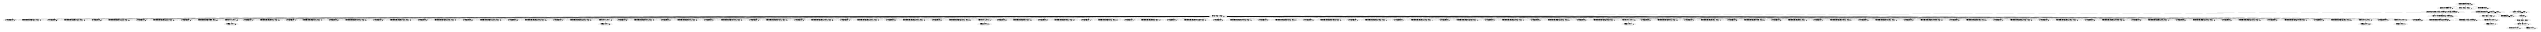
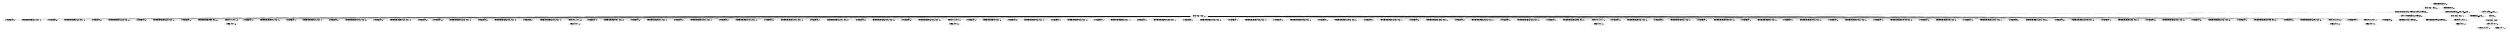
  digraph {
    n1 [label=<(METHOD,TIFFFieldSetGetSize)<SUB>866</SUB>>]
-   n2 [label=<(PARAM,const TIFFField *fip)<SUB>866</SUB>>]
    n3 [label=<(BLOCK,&lt;empty&gt;,&lt;empty&gt;)<SUB>867</SUB>>]
    n4 [label=<(METHOD_RETURN,int)<SUB>866</SUB>>]
    n5 [label=<(CONTROL_STRUCTURE,if (fip == NULL),if (fip == NULL))<SUB>878</SUB>>]
    n6 [label=<(CONTROL_STRUCTURE,switch(fip-&gt;set_field_type),switch(fip-&gt;set_field_type))<SUB>881</SUB>>]
    n7 [label=<(BLOCK,&lt;empty&gt;,&lt;empty&gt;)<SUB>879</SUB>>]
    n8 [label=<(IDENTIFIER,fip,fip == NULL)<SUB>878</SUB>>]
    n9 [label=<(&lt;operator&gt;.indirectFieldAccess,fip-&gt;set_field_type)<SUB>881</SUB>>]
    n10 [label=<(BLOCK,&lt;empty&gt;,&lt;empty&gt;)<SUB>882</SUB>>]
    n11 [label=<(&lt;operator&gt;.equals,fip == NULL)<SUB>878</SUB>>]
    n12 [label=<(NULL,NULL)<SUB>878</SUB>>]
    n13 [label=<(RETURN,return 0;,return 0;)<SUB>879</SUB>>]
    n14 [label=<(BLOCK,&lt;empty&gt;,&lt;empty&gt;)>]
    n15 [label=<(&lt;operator&gt;.cast,(void *)0)<SUB>878</SUB>>]
    n16 [label=<(UNKNOWN,void *,void *)<SUB>878</SUB>>]
    n17 [label=<(LITERAL,0,(void *)0)<SUB>878</SUB>>]
    n18 [label=<(LITERAL,0,return 0;)<SUB>879</SUB>>]
    n19 [label=<(IDENTIFIER,fip,switch(fip-&gt;set_field_type))<SUB>881</SUB>>]
    n20 [label=<(FIELD_IDENTIFIER,set_field_type,set_field_type)<SUB>881</SUB>>]
    n21 [label=<(JUMP_TARGET,case)<SUB>883</SUB>>]
    n22 [label=<(JUMP_TARGET,case)<SUB>884</SUB>>]
    n23 [label=<(IDENTIFIER,TIFF_SETGET_ASCII,&lt;empty&gt;)<SUB>884</SUB>>]
    n24 [label=<(JUMP_TARGET,case)<SUB>885</SUB>>]
    n25 [label=<(IDENTIFIER,TIFF_SETGET_C0_ASCII,&lt;empty&gt;)<SUB>885</SUB>>]
    n26 [label=<(JUMP_TARGET,case)<SUB>886</SUB>>]
    n27 [label=<(IDENTIFIER,TIFF_SETGET_C16_ASCII,&lt;empty&gt;)<SUB>886</SUB>>]
    n28 [label=<(JUMP_TARGET,case)<SUB>887</SUB>>]
    n29 [label=<(IDENTIFIER,TIFF_SETGET_C32_ASCII,&lt;empty&gt;)<SUB>887</SUB>>]
    n30 [label=<(JUMP_TARGET,case)<SUB>888</SUB>>]
    n31 [label=<(IDENTIFIER,TIFF_SETGET_OTHER,&lt;empty&gt;)<SUB>888</SUB>>]
    n32 [label=<(RETURN,return 1;,return 1;)<SUB>889</SUB>>]
    n33 [label=<(JUMP_TARGET,case)<SUB>890</SUB>>]
    n34 [label=<(IDENTIFIER,TIFF_SETGET_UINT8,&lt;empty&gt;)<SUB>898</SUB>>]
    n35 [label=<(JUMP_TARGET,case)<SUB>891</SUB>>]
    n36 [label=<(IDENTIFIER,TIFF_SETGET_SINT8,&lt;empty&gt;)<SUB>891</SUB>>]
    n37 [label=<(JUMP_TARGET,case)<SUB>892</SUB>>]
    n38 [label=<(IDENTIFIER,TIFF_SETGET_C0_UINT8,&lt;empty&gt;)<SUB>892</SUB>>]
    n39 [label=<(JUMP_TARGET,case)<SUB>893</SUB>>]
    n40 [label=<(IDENTIFIER,TIFF_SETGET_C0_SINT8,&lt;empty&gt;)<SUB>893</SUB>>]
    n41 [label=<(JUMP_TARGET,case)<SUB>894</SUB>>]
-   n42 [label=<(IDENTIFIER,TIFF_SETGET_C16_UINT8,&lt;empty&gt;)<SUB>894</SUB>>]
    n43 [label=<(JUMP_TARGET,case)<SUB>895</SUB>>]
    n44 [label=<(IDENTIFIER,TIFF_SETGET_C16_SINT8,&lt;empty&gt;)<SUB>895</SUB>>]
    n45 [label=<(JUMP_TARGET,case)<SUB>896</SUB>>]
    n46 [label=<(IDENTIFIER,TIFF_SETGET_C32_UINT8,&lt;empty&gt;)<SUB>896</SUB>>]
    n47 [label=<(JUMP_TARGET,case)<SUB>897</SUB>>]
    n48 [label=<(IDENTIFIER,TIFF_SETGET_C32_SINT8,&lt;empty&gt;)<SUB>897</SUB>>]
    n49 [label=<(RETURN,return 1;,return 1;)<SUB>898</SUB>>]
    n50 [label=<(JUMP_TARGET,case)<SUB>899</SUB>>]
    n51 [label=<(IDENTIFIER,TIFF_SETGET_UINT16,&lt;empty&gt;)<SUB>899</SUB>>]
    n52 [label=<(JUMP_TARGET,case)<SUB>900</SUB>>]
    n53 [label=<(IDENTIFIER,TIFF_SETGET_SINT16,&lt;empty&gt;)<SUB>900</SUB>>]
    n54 [label=<(JUMP_TARGET,case)<SUB>901</SUB>>]
    n55 [label=<(IDENTIFIER,TIFF_SETGET_C0_UINT16,&lt;empty&gt;)<SUB>901</SUB>>]
    n56 [label=<(JUMP_TARGET,case)<SUB>902</SUB>>]
    n57 [label=<(IDENTIFIER,TIFF_SETGET_C0_SINT16,&lt;empty&gt;)<SUB>902</SUB>>]
    n58 [label=<(JUMP_TARGET,case)<SUB>903</SUB>>]
    n59 [label=<(IDENTIFIER,TIFF_SETGET_C16_UINT16,&lt;empty&gt;)<SUB>903</SUB>>]
    n60 [label=<(JUMP_TARGET,case)<SUB>904</SUB>>]
    n61 [label=<(IDENTIFIER,TIFF_SETGET_C16_SINT16,&lt;empty&gt;)<SUB>904</SUB>>]
    n62 [label=<(JUMP_TARGET,case)<SUB>905</SUB>>]
    n63 [label=<(IDENTIFIER,TIFF_SETGET_C32_UINT16,&lt;empty&gt;)<SUB>905</SUB>>]
    n64 [label=<(JUMP_TARGET,case)<SUB>906</SUB>>]
    n65 [label=<(IDENTIFIER,TIFF_SETGET_C32_SINT16,&lt;empty&gt;)<SUB>906</SUB>>]
    n66 [label=<(RETURN,return 2;,return 2;)<SUB>907</SUB>>]
    n67 [label=<(JUMP_TARGET,case)<SUB>908</SUB>>]
    n68 [label=<(IDENTIFIER,TIFF_SETGET_INT,&lt;empty&gt;)<SUB>908</SUB>>]
    n69 [label=<(JUMP_TARGET,case)<SUB>909</SUB>>]
    n70 [label=<(IDENTIFIER,TIFF_SETGET_UINT32,&lt;empty&gt;)<SUB>909</SUB>>]
    n71 [label=<(JUMP_TARGET,case)<SUB>910</SUB>>]
    n72 [label=<(IDENTIFIER,TIFF_SETGET_SINT32,&lt;empty&gt;)<SUB>910</SUB>>]
    n73 [label=<(JUMP_TARGET,case)<SUB>911</SUB>>]
    n74 [label=<(IDENTIFIER,TIFF_SETGET_FLOAT,&lt;empty&gt;)<SUB>911</SUB>>]
    n75 [label=<(JUMP_TARGET,case)<SUB>912</SUB>>]
    n76 [label=<(IDENTIFIER,TIFF_SETGET_UINT16_PAIR,&lt;empty&gt;)<SUB>912</SUB>>]
    n77 [label=<(JUMP_TARGET,case)<SUB>913</SUB>>]
    n78 [label=<(IDENTIFIER,TIFF_SETGET_C0_UINT32,&lt;empty&gt;)<SUB>913</SUB>>]
    n79 [label=<(JUMP_TARGET,case)<SUB>914</SUB>>]
    n80 [label=<(IDENTIFIER,TIFF_SETGET_C0_SINT32,&lt;empty&gt;)<SUB>914</SUB>>]
    n81 [label=<(JUMP_TARGET,case)<SUB>915</SUB>>]
    n82 [label=<(IDENTIFIER,TIFF_SETGET_C0_FLOAT,&lt;empty&gt;)<SUB>915</SUB>>]
    n83 [label=<(JUMP_TARGET,case)<SUB>916</SUB>>]
    n84 [label=<(IDENTIFIER,TIFF_SETGET_C16_UINT32,&lt;empty&gt;)<SUB>916</SUB>>]
    n85 [label=<(JUMP_TARGET,case)<SUB>917</SUB>>]
    n86 [label=<(IDENTIFIER,TIFF_SETGET_C16_SINT32,&lt;empty&gt;)<SUB>917</SUB>>]
    n87 [label=<(JUMP_TARGET,case)<SUB>918</SUB>>]
    n88 [label=<(IDENTIFIER,TIFF_SETGET_C16_FLOAT,&lt;empty&gt;)<SUB>918</SUB>>]
    n89 [label=<(JUMP_TARGET,case)<SUB>919</SUB>>]
    n90 [label=<(IDENTIFIER,TIFF_SETGET_C32_UINT32,&lt;empty&gt;)<SUB>919</SUB>>]
    n91 [label=<(JUMP_TARGET,case)<SUB>920</SUB>>]
    n92 [label=<(IDENTIFIER,TIFF_SETGET_C32_SINT32,&lt;empty&gt;)<SUB>920</SUB>>]
    n93 [label=<(JUMP_TARGET,case)<SUB>921</SUB>>]
    n94 [label=<(IDENTIFIER,TIFF_SETGET_C32_FLOAT,&lt;empty&gt;)<SUB>921</SUB>>]
    n95 [label=<(RETURN,return 4;,return 4;)<SUB>922</SUB>>]
    n96 [label=<(JUMP_TARGET,case)<SUB>923</SUB>>]
    n97 [label=<(IDENTIFIER,TIFF_SETGET_UINT64,&lt;empty&gt;)<SUB>923</SUB>>]
    n98 [label=<(JUMP_TARGET,case)<SUB>924</SUB>>]
    n99 [label=<(IDENTIFIER,TIFF_SETGET_SINT64,&lt;empty&gt;)<SUB>924</SUB>>]
    n100 [label=<(JUMP_TARGET,case)<SUB>925</SUB>>]
    n101 [label=<(IDENTIFIER,TIFF_SETGET_DOUBLE,&lt;empty&gt;)<SUB>925</SUB>>]
    n102 [label=<(JUMP_TARGET,case)<SUB>926</SUB>>]
    n103 [label=<(IDENTIFIER,TIFF_SETGET_IFD8,&lt;empty&gt;)<SUB>926</SUB>>]
    n104 [label=<(JUMP_TARGET,case)<SUB>927</SUB>>]
    n105 [label=<(IDENTIFIER,TIFF_SETGET_C0_UINT64,&lt;empty&gt;)<SUB>921</SUB>>]
    n106 [label=<(JUMP_TARGET,case)<SUB>928</SUB>>]
    n107 [label=<(IDENTIFIER,TIFF_SETGET_C0_SINT64,&lt;empty&gt;)<SUB>928</SUB>>]
    n108 [label=<(JUMP_TARGET,case)<SUB>929</SUB>>]
    n109 [label=<(IDENTIFIER,TIFF_SETGET_C0_DOUBLE,&lt;empty&gt;)<SUB>929</SUB>>]
    n110 [label=<(JUMP_TARGET,case)<SUB>930</SUB>>]
    n111 [label=<(IDENTIFIER,TIFF_SETGET_C0_IFD8,&lt;empty&gt;)<SUB>930</SUB>>]
    n112 [label=<(JUMP_TARGET,case)<SUB>931</SUB>>]
    n113 [label=<(IDENTIFIER,TIFF_SETGET_C16_UINT64,&lt;empty&gt;)<SUB>931</SUB>>]
    n114 [label=<(JUMP_TARGET,case)<SUB>932</SUB>>]
    n115 [label=<(IDENTIFIER,TIFF_SETGET_C16_SINT64,&lt;empty&gt;)<SUB>932</SUB>>]
    n116 [label=<(JUMP_TARGET,case)<SUB>933</SUB>>]
    n117 [label=<(IDENTIFIER,TIFF_SETGET_C16_DOUBLE,&lt;empty&gt;)<SUB>933</SUB>>]
    n118 [label=<(JUMP_TARGET,case)<SUB>934</SUB>>]
    n119 [label=<(IDENTIFIER,TIFF_SETGET_C16_IFD8,&lt;empty&gt;)<SUB>934</SUB>>]
    n120 [label=<(JUMP_TARGET,case)<SUB>935</SUB>>]
    n121 [label=<(IDENTIFIER,TIFF_SETGET_C32_UINT64,&lt;empty&gt;)<SUB>935</SUB>>]
    n122 [label=<(JUMP_TARGET,case)<SUB>936</SUB>>]
    n123 [label=<(IDENTIFIER,TIFF_SETGET_C32_SINT64,&lt;empty&gt;)<SUB>936</SUB>>]
    n124 [label=<(JUMP_TARGET,case)<SUB>937</SUB>>]
    n125 [label=<(IDENTIFIER,TIFF_SETGET_C32_DOUBLE,&lt;empty&gt;)<SUB>937</SUB>>]
    n126 [label=<(JUMP_TARGET,case)<SUB>938</SUB>>]
    n127 [label=<(IDENTIFIER,TIFF_SETGET_C32_IFD8,&lt;empty&gt;)<SUB>938</SUB>>]
    n128 [label=<(RETURN,return 8;,return 8;)<SUB>939</SUB>>]
    n129 [label=<(JUMP_TARGET,default)<SUB>940</SUB>>]
    n130 [label=<(RETURN,return 0;,return 0;)<SUB>941</SUB>>]
    n131 [label=<(LITERAL,1,return 1;)<SUB>889</SUB>>]
    n132 [label=<(LITERAL,1,return 1;)<SUB>898</SUB>>]
    n133 [label=<(LITERAL,2,return 2;)<SUB>907</SUB>>]
    n134 [label=<(LITERAL,4,return 4;)<SUB>922</SUB>>]
    n135 [label=<(LITERAL,8,return 8;)<SUB>939</SUB>>]
    n136 [label=<(LITERAL,0,return 0;)<SUB>941</SUB>>]
-   n1 -> n2
    n1 -> n3
    n1 -> n4
    n3 -> n5
    n3 -> n6
    n5 -> n7
    n5 -> n8
    n6 -> n9
    n6 -> n10
    n7 -> n13
    n9 -> n19
    n9 -> n20
    n10 -> n21
    n10 -> n22
    n10 -> n23
    n10 -> n24
    n10 -> n25
    n10 -> n26
    n10 -> n27
    n10 -> n28
    n10 -> n29
    n10 -> n30
    n10 -> n31
    n10 -> n32
    n10 -> n33
    n10 -> n34
    n10 -> n35
    n10 -> n36
    n10 -> n37
    n10 -> n38
    n10 -> n39
    n10 -> n40
    n10 -> n41
-   n10 -> n42
    n10 -> n43
    n10 -> n44
    n10 -> n45
    n10 -> n46
    n10 -> n47
    n10 -> n48
    n10 -> n49
    n10 -> n50
    n10 -> n51
    n10 -> n52
    n10 -> n53
    n10 -> n54
    n10 -> n55
    n10 -> n56
    n10 -> n57
    n10 -> n58
    n10 -> n59
    n10 -> n60
    n10 -> n61
    n10 -> n62
    n10 -> n63
    n10 -> n64
    n10 -> n65
    n10 -> n66
    n10 -> n67
    n10 -> n68
    n10 -> n69
    n10 -> n70
    n10 -> n71
    n10 -> n72
    n10 -> n73
    n10 -> n74
    n10 -> n75
    n10 -> n76
    n10 -> n77
    n10 -> n78
    n10 -> n79
    n10 -> n80
    n10 -> n81
    n10 -> n82
    n10 -> n83
    n10 -> n84
    n10 -> n85
    n10 -> n86
    n10 -> n87
    n10 -> n88
    n10 -> n89
    n10 -> n90
    n10 -> n91
    n10 -> n92
    n10 -> n93
    n10 -> n94
    n10 -> n95
    n10 -> n96
    n10 -> n97
    n10 -> n98
    n10 -> n99
    n10 -> n100
    n10 -> n101
    n10 -> n102
    n10 -> n103
    n10 -> n104
    n10 -> n105
    n10 -> n106
    n10 -> n107
    n10 -> n108
    n10 -> n109
    n10 -> n110
    n10 -> n111
    n10 -> n112
    n10 -> n113
    n10 -> n114
    n10 -> n115
    n10 -> n116
    n10 -> n117
    n10 -> n118
    n10 -> n119
    n10 -> n120
    n10 -> n121
    n10 -> n122
    n10 -> n123
    n10 -> n124
    n10 -> n125
    n10 -> n126
    n10 -> n127
    n10 -> n128
    n10 -> n129
    n10 -> n130
    n11 -> n8
    n11 -> n12
    n12 -> n14
    n13 -> n18
    n14 -> n15
    n15 -> n16
    n15 -> n17
    n32 -> n131
    n49 -> n132
    n66 -> n133
    n95 -> n134
    n128 -> n135
    n130 -> n136
  }
